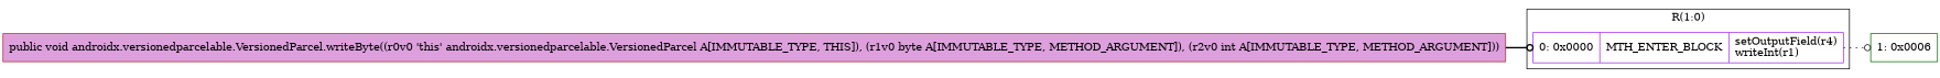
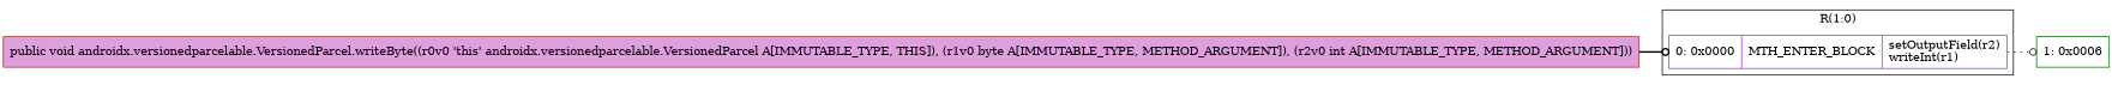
  digraph {
    rankdir=LR
    node [shape=record style=filled fillcolor=white]
    edge [arrowhead=odot]
-   n1 [color=purple label="{0\:\ 0x0000|MTH_ENTER_BLOCK\l|setOutputField(r4)\lwriteInt(r1)\l}"]
+   n1 [color=purple label="{0\:\ 0x0000|MTH_ENTER_BLOCK\l|setOutputField(r2)\lwriteInt(r1)\l}"]
    n2 [color=darkgreen label="{1\:\ 0x0006}"]
    n3 [label="{public void androidx.versionedparcelable.VersionedParcel.writeByte((r0v0 'this' androidx.versionedparcelable.VersionedParcel A[IMMUTABLE_TYPE, THIS]), (r1v0 byte A[IMMUTABLE_TYPE, METHOD_ARGUMENT]), (r2v0 int A[IMMUTABLE_TYPE, METHOD_ARGUMENT])) }" fillcolor=plum color=brown]
    subgraph cluster_1 {
      label="R(1:0)"
      n1
    }
    n1 -> n2 [style=dotted]
    n3 -> n1 [style=bold]
  }
